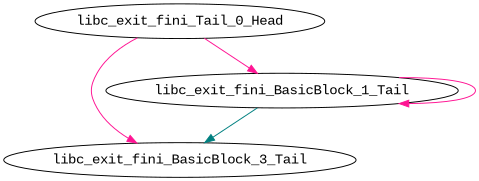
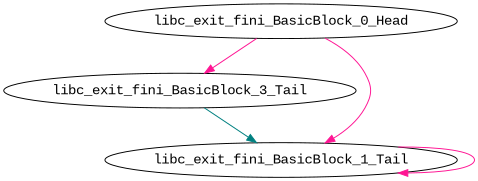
  digraph {
    fontname="Liberation Mono"
    node [fontname="Liberation Mono"]
    edge [color=deeppink fontname="Liberation Mono"]
    n1 [label=libc_exit_fini_BasicBlock_3_Tail]
-   libc_exit_fini_BasicBlock_0_Head [label=libc_exit_fini_Tail_0_Head]
+   libc_exit_fini_BasicBlock_0_Head
    libc_exit_fini_BasicBlock_1_Tail
    libc_exit_fini_BasicBlock_0_Head -> n1
    libc_exit_fini_BasicBlock_0_Head -> libc_exit_fini_BasicBlock_1_Tail
-   libc_exit_fini_BasicBlock_1_Tail -> n1 [color=teal]
+   n1 -> libc_exit_fini_BasicBlock_1_Tail [color=teal]
    libc_exit_fini_BasicBlock_1_Tail -> libc_exit_fini_BasicBlock_1_Tail
  }
